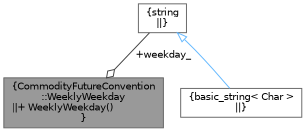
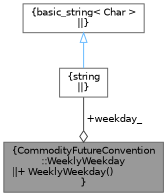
  digraph {
    node [color=gray40 fillcolor=white fontname=Helvetica fontsize=10 shape=box style=filled]
    edge [fontname=Helvetica fontsize=10 labelfontname=Helvetica labelfontsize=10 style=solid]
    n1 [fillcolor=grey60 fontcolor=black height=0.2 label="{CommodityFutureConvention\l::WeeklyWeekday\n||+ WeeklyWeekday()\l}" width=0.4]
    n2 [height=0.2 label="{string\n||}" width=0.4]
    n3 [height=0.2 label="{basic_string\< Char \>\n||}" width=0.4]
    n2 -> n1 [arrowhead=odiamond color=grey25 label=" +weekday_"]
-   n2 -> n3 [arrowtail=onormal color=steelblue1 dir=back]
+   n3 -> n2 [arrowtail=onormal color=steelblue1 dir=back]
  }
